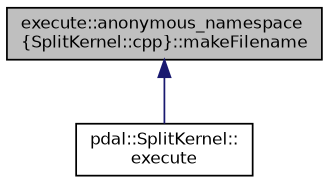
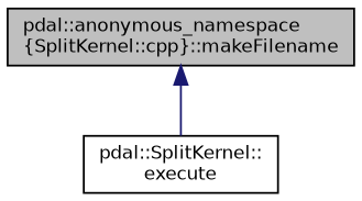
  digraph {
    rankdir=TB
    node [color=black fontname=Helvetica fontsize=10 shape=record style=filled]
-   n1 [fillcolor=grey75 fontcolor=black height=0.2 label="execute::anonymous_namespace\l\{SplitKernel::cpp\}::makeFilename" width=0.4]
+   n1 [fillcolor=grey75 fontcolor=black height=0.2 label="pdal::anonymous_namespace\l\{SplitKernel::cpp\}::makeFilename" width=0.4]
    n2 [fillcolor=white height=0.2 label="pdal::SplitKernel::\lexecute" width=0.4]
    n1 -> n2 [color=midnightblue dir=back fontname=Helvetica fontsize=10 labelfontname=Helvetica labelfontsize=10 style=solid]
  }
